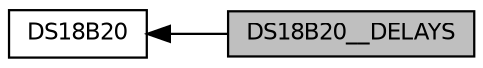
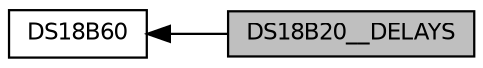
  digraph {
    rankdir=LR
    node [color=black fontname=Helvetica fontsize=10 shape=record style=filled]
-   n1 [fillcolor=white height=0.2 label=DS18B20 width=0.4]
+   n1 [fillcolor=white height=0.2 label=DS18B60 width=0.4]
    n2 [fillcolor=grey75 fontcolor=black height=0.2 label=DS18B20__DELAYS width=0.4]
    n1 -> n2 [dir=back fontname=Helvetica fontsize=10 labelfontname=Helvetica labelfontsize=10 shape=plaintext style=solid]
  }
